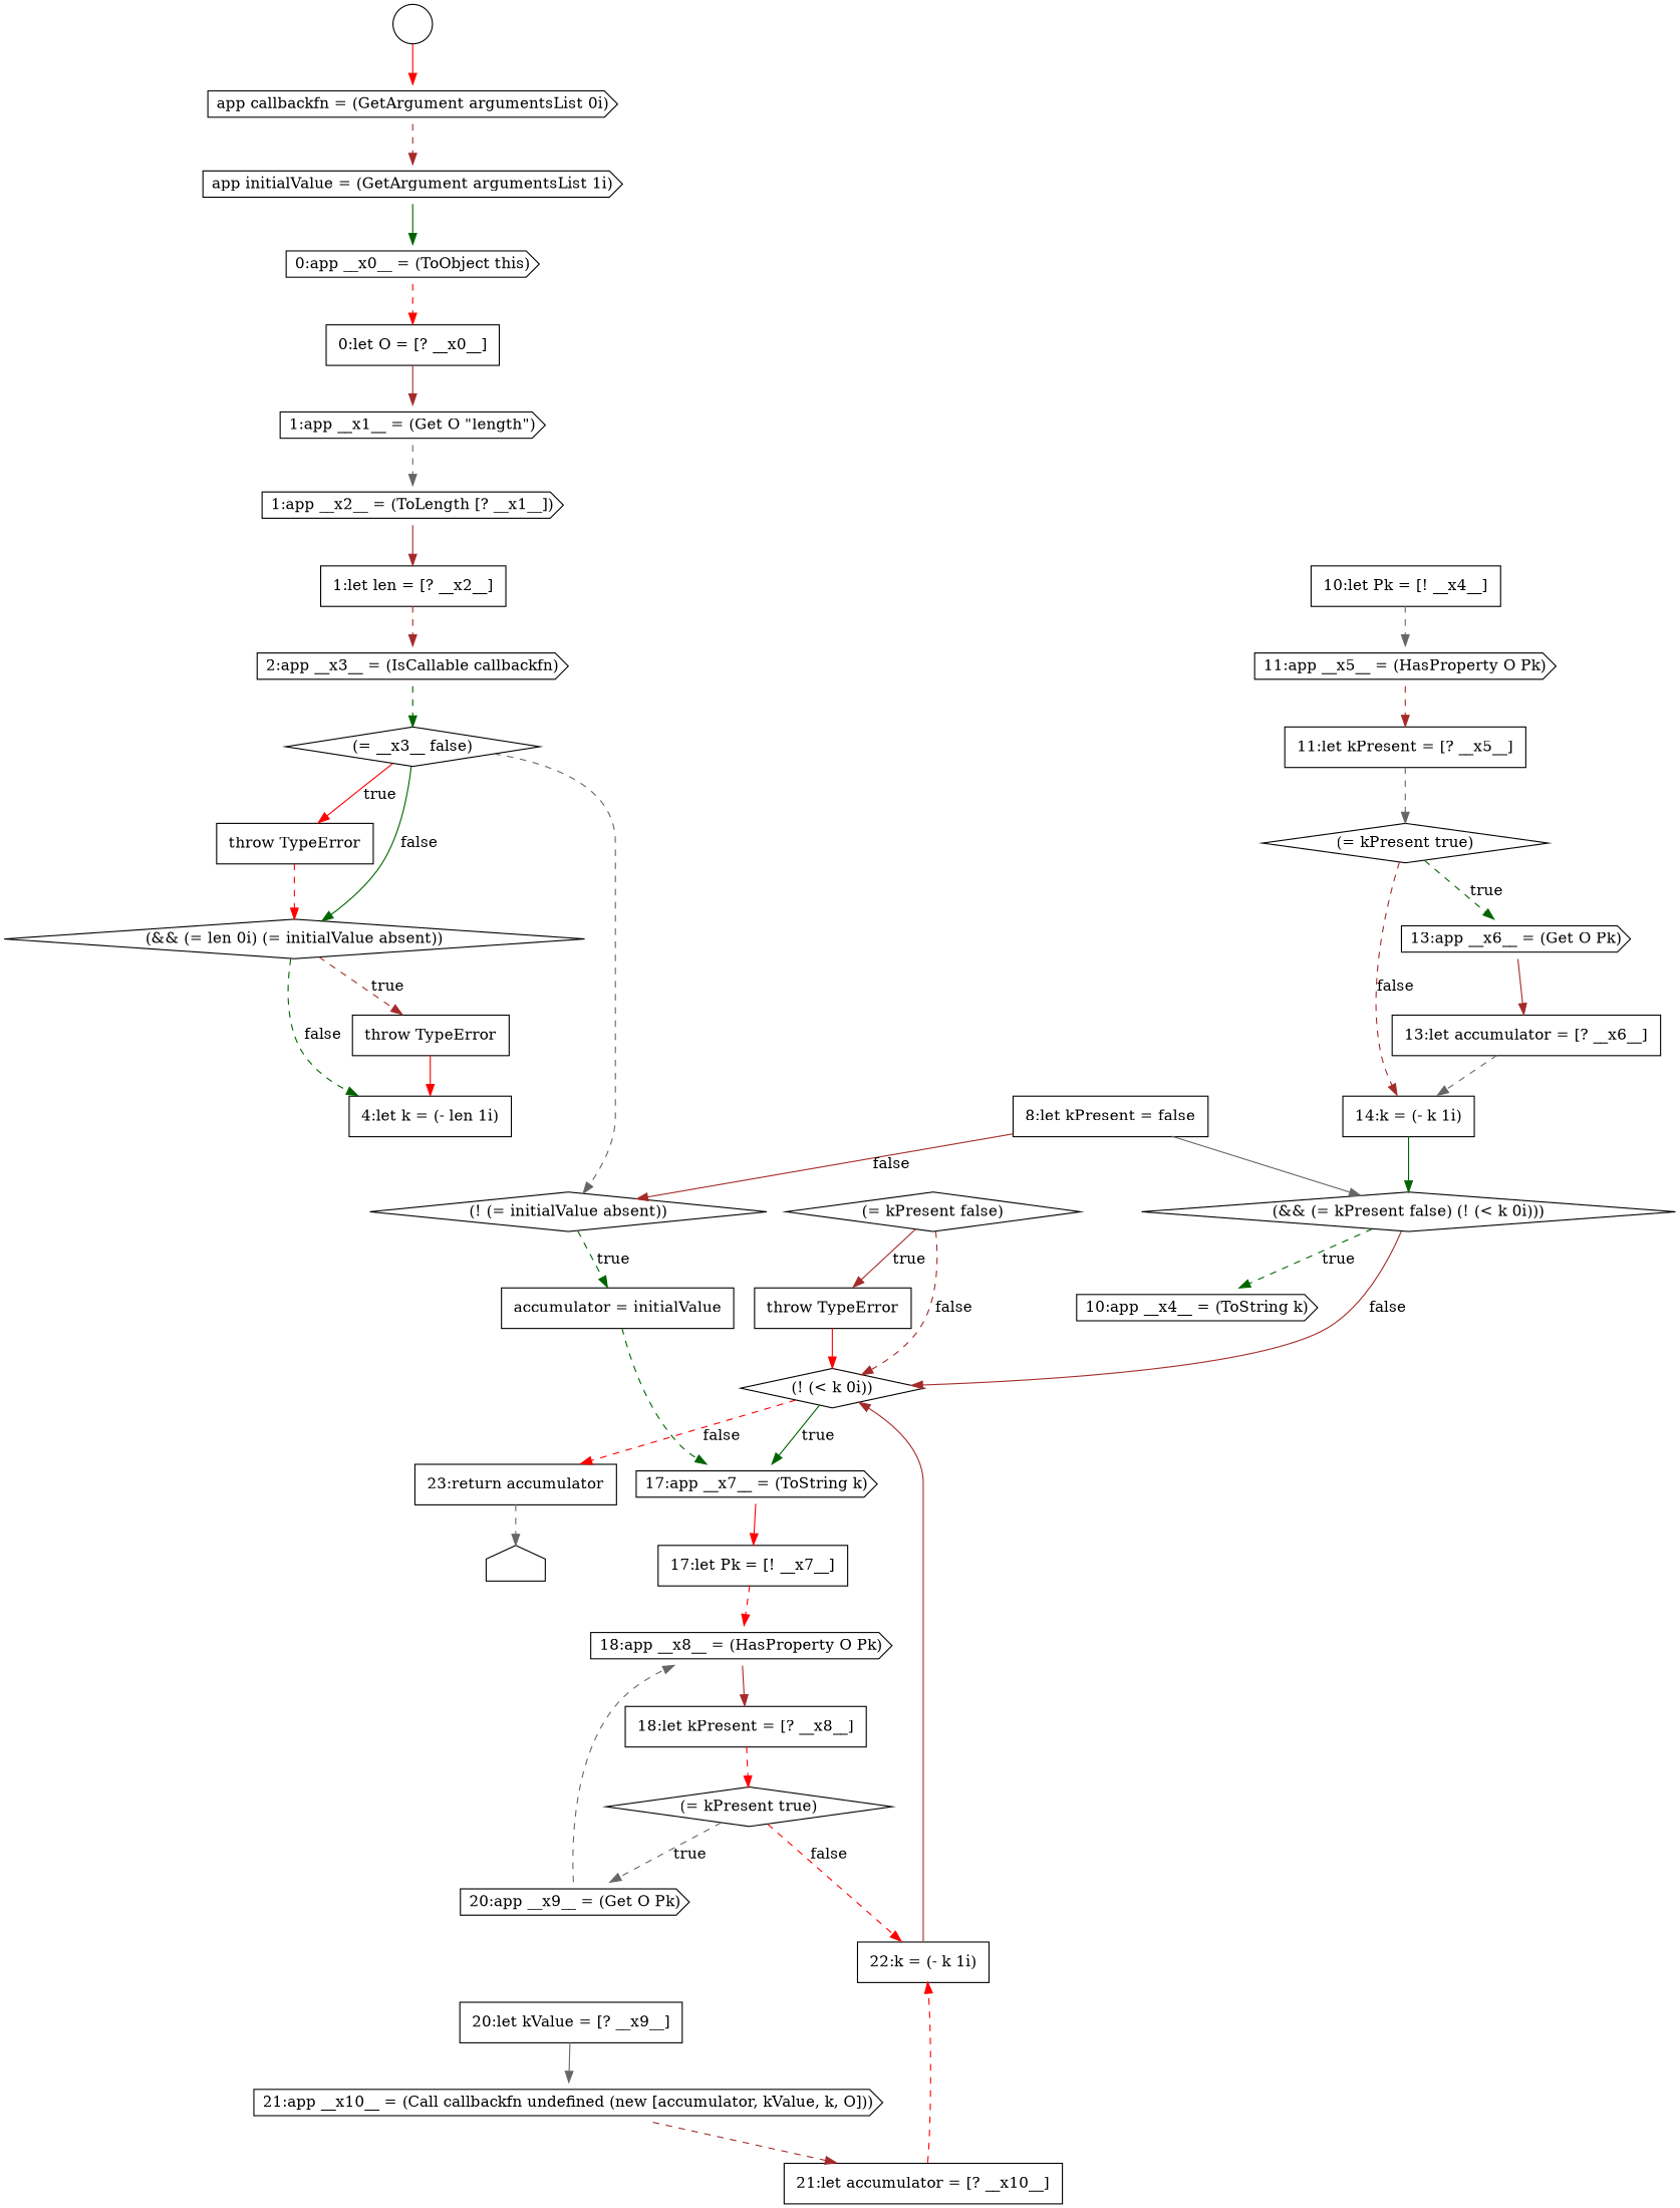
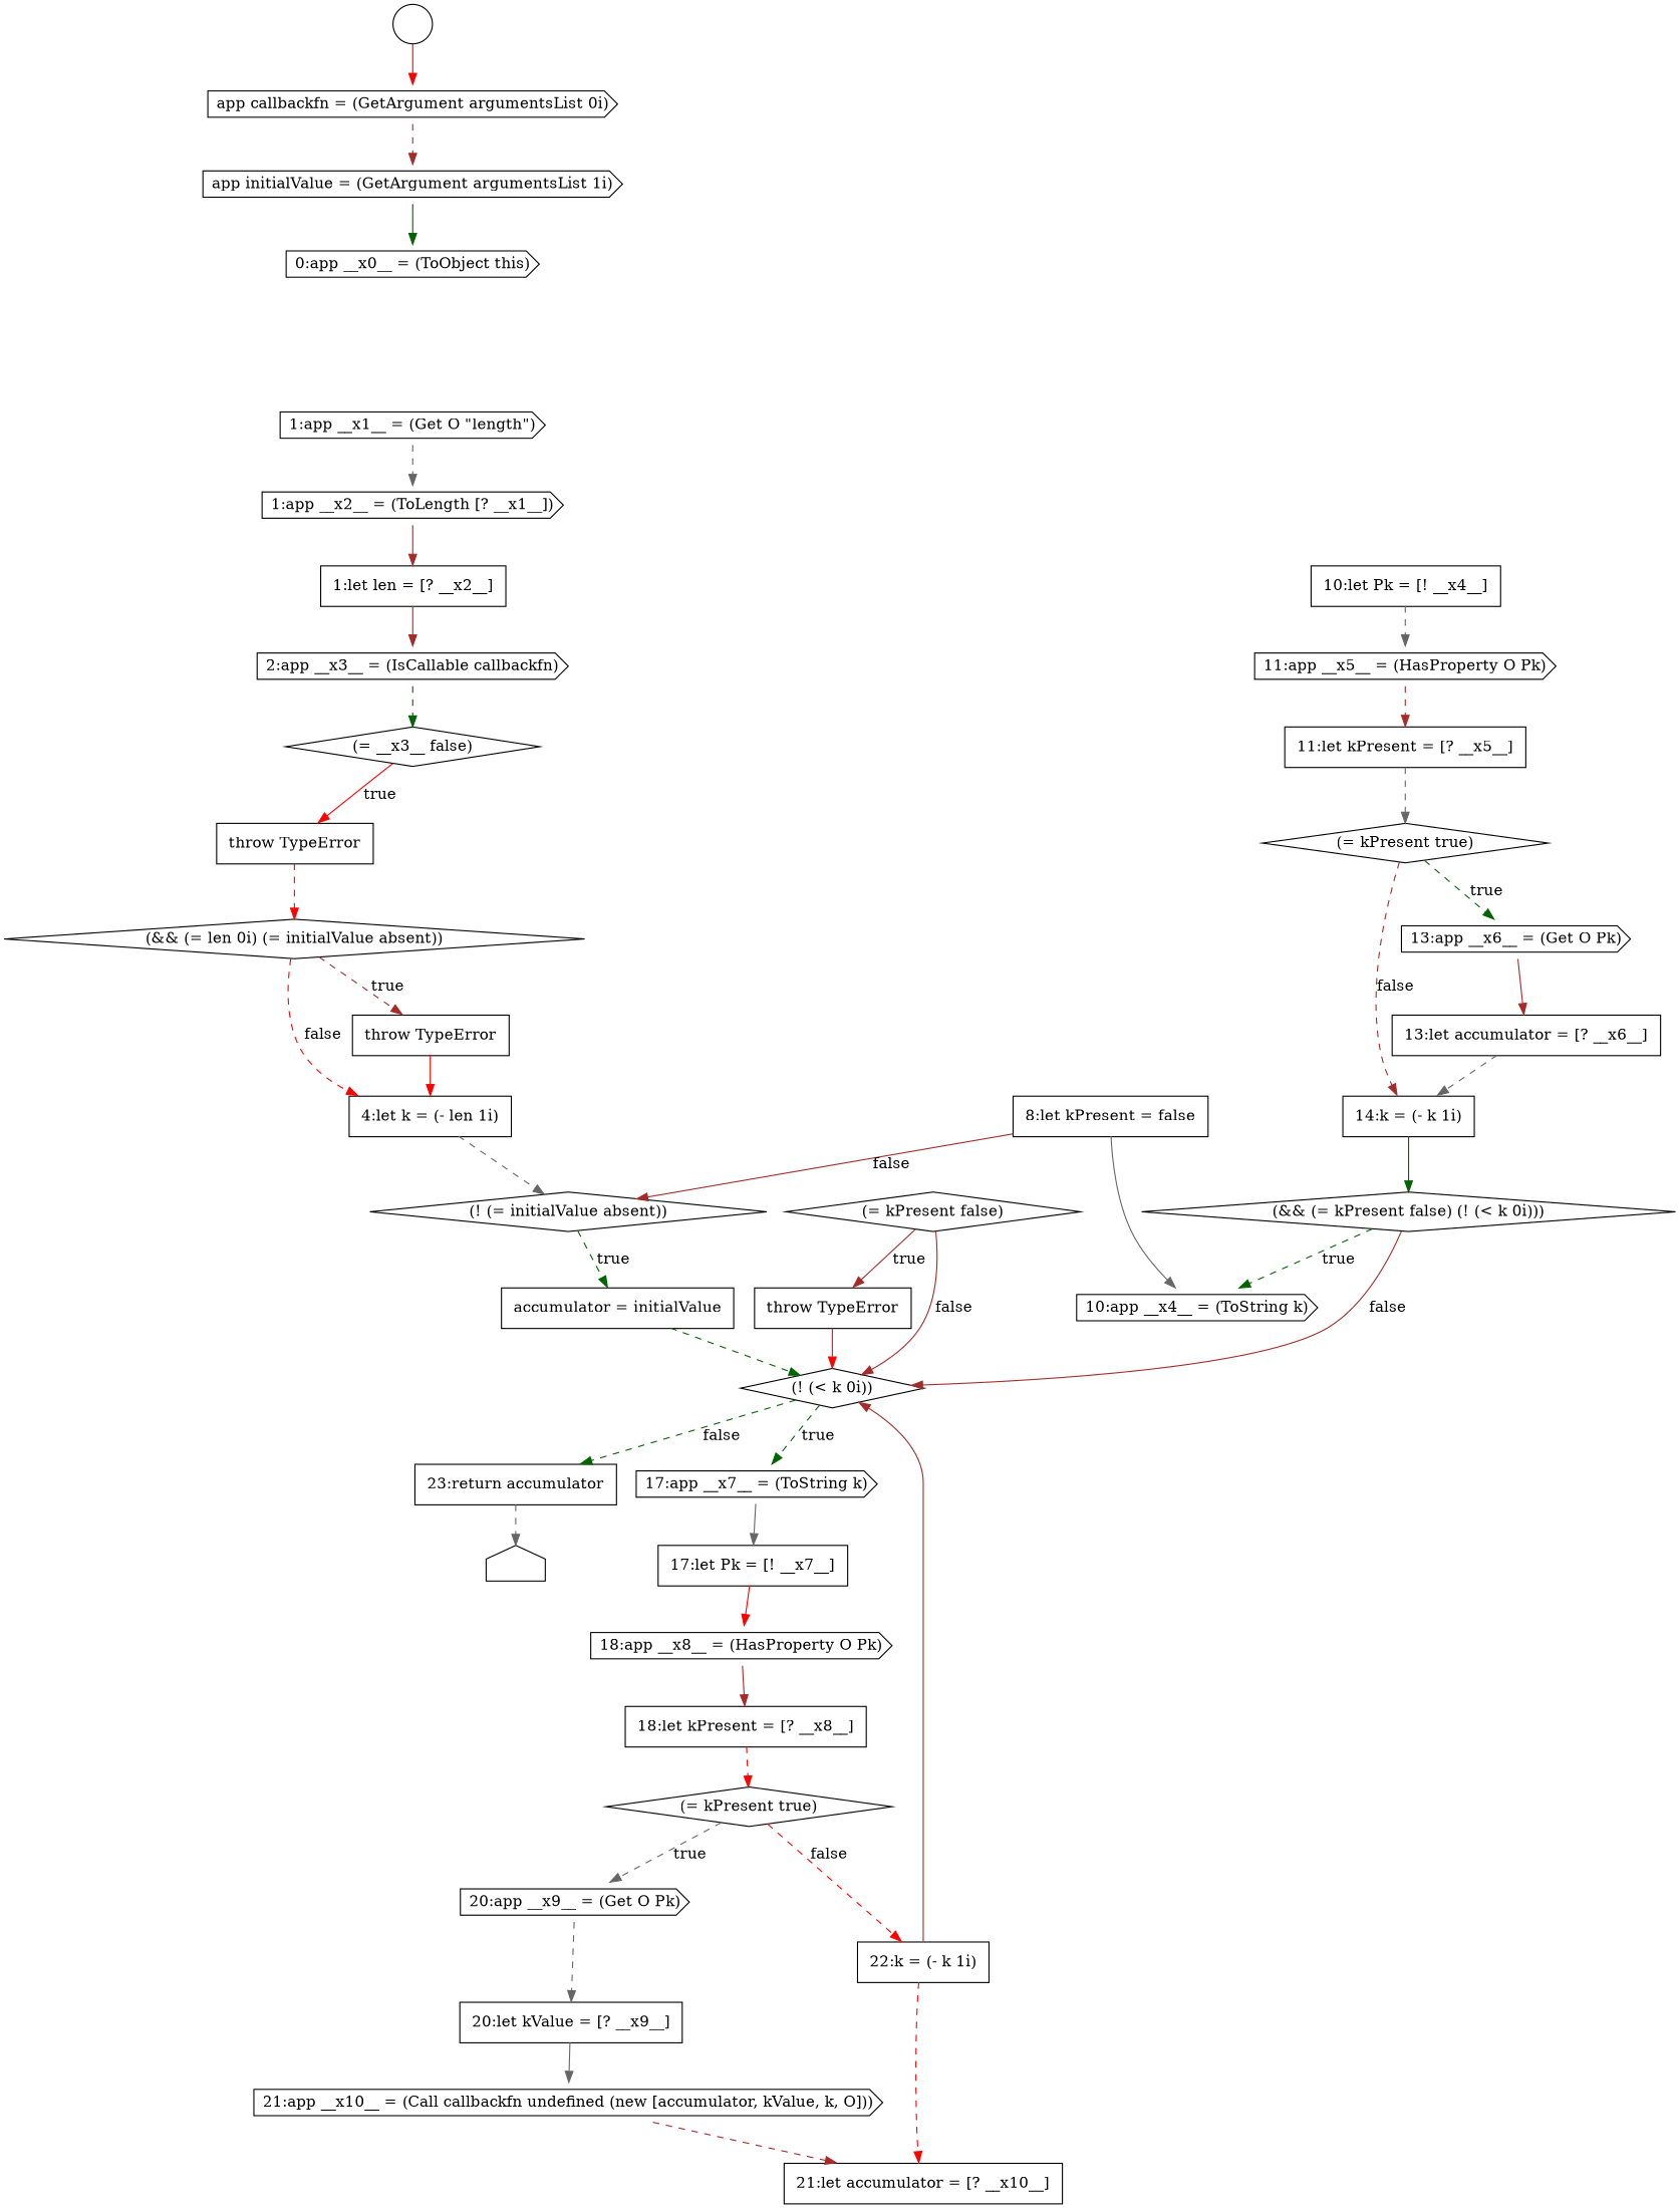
  digraph {
    node [color=black fillcolor=white shape=none style=filled]
    edge [color=brown style=dashed]
    n1 [label=<<font color="black">10:app __x4__ = (ToString k)</font>> shape=cds]
    n2 [label=<<font color="black">     <table border="0" cellborder="1" cellspacing="0" cellpadding="10">       <tr><td align="left">10:let Pk = [! __x4__]</td></tr>     </table>   </font>> margin=0]
    n3 [label=<<font color="black">11:app __x5__ = (HasProperty O Pk)</font>> shape=cds]
    n4 [label=<<font color="black">     <table border="0" cellborder="1" cellspacing="0" cellpadding="10">       <tr><td align="left">23:return accumulator</td></tr>     </table>   </font>> margin=0]
    n5 [label=" " shape=house]
    n6 [label=<<font color="black">     <table border="0" cellborder="1" cellspacing="0" cellpadding="10">       <tr><td align="left">18:let kPresent = [? __x8__]</td></tr>     </table>   </font>> margin=0]
    n7 [label=<<font color="black">(= kPresent true)</font>> shape=diamond]
    n8 [label=<<font color="black">     <table border="0" cellborder="1" cellspacing="0" cellpadding="10">       <tr><td align="left">22:k = (- k 1i)</td></tr>     </table>   </font>> margin=0]
    n9 [label=<<font color="black">20:app __x9__ = (Get O Pk)</font>> shape=cds]
    n10 [label=<<font color="black">     <table border="0" cellborder="1" cellspacing="0" cellpadding="10">       <tr><td align="left">11:let kPresent = [? __x5__]</td></tr>     </table>   </font>> margin=0]
    n11 [label=<<font color="black">(= kPresent true)</font>> shape=diamond]
    n12 [label=<<font color="black">     <table border="0" cellborder="1" cellspacing="0" cellpadding="10">       <tr><td align="left">20:let kValue = [? __x9__]</td></tr>     </table>   </font>> margin=0]
    n13 [label=<<font color="black">21:app __x10__ = (Call callbackfn undefined (new [accumulator, kValue, k, O]))</font>> shape=cds]
    n14 [label=<<font color="black">     <table border="0" cellborder="1" cellspacing="0" cellpadding="10">       <tr><td align="left">21:let accumulator = [? __x10__]</td></tr>     </table>   </font>> margin=0]
    n15 [label=<<font color="black">     <table border="0" cellborder="1" cellspacing="0" cellpadding="10">       <tr><td align="left">13:let accumulator = [? __x6__]</td></tr>     </table>   </font>> margin=0]
    n16 [label=<<font color="black">     <table border="0" cellborder="1" cellspacing="0" cellpadding="10">       <tr><td align="left">14:k = (- k 1i)</td></tr>     </table>   </font>> margin=0]
    n17 [label=<<font color="black">(&amp;&amp; (= kPresent false) (! (&lt; k 0i)))</font>> shape=diamond]
    n18 [label=<<font color="black">(! (&lt; k 0i))</font>> shape=diamond]
    n19 [label=" " shape=circle]
    n20 [label=<<font color="black">app callbackfn = (GetArgument argumentsList 0i)</font>> shape=cds]
    n21 [label=<<font color="black">app initialValue = (GetArgument argumentsList 1i)</font>> shape=cds]
    n22 [label=<<font color="black">13:app __x6__ = (Get O Pk)</font>> shape=cds]
    n23 [label=<<font color="black">     <table border="0" cellborder="1" cellspacing="0" cellpadding="10">       <tr><td align="left">1:let len = [? __x2__]</td></tr>     </table>   </font>> margin=0]
    n24 [label=<<font color="black">2:app __x3__ = (IsCallable callbackfn)</font>> shape=cds]
    n25 [label=<<font color="black">(= __x3__ false)</font>> shape=diamond]
    n26 [label=<<font color="black">0:app __x0__ = (ToObject this)</font>> shape=cds]
    n27 [label=<<font color="black">     <table border="0" cellborder="1" cellspacing="0" cellpadding="10">       <tr><td align="left">throw TypeError</td></tr>     </table>   </font>> margin=0]
    n28 [label=<<font color="black">     <table border="0" cellborder="1" cellspacing="0" cellpadding="10">       <tr><td align="left">4:let k = (- len 1i)</td></tr>     </table>   </font>> margin=0]
    n29 [label=<<font color="black">(! (= initialValue absent))</font>> shape=diamond]
    n30 [label=<<font color="black">     <table border="0" cellborder="1" cellspacing="0" cellpadding="10">       <tr><td align="left">throw TypeError</td></tr>     </table>   </font>> margin=0]
    n31 [label=<<font color="black">17:app __x7__ = (ToString k)</font>> shape=cds]
    n32 [label=<<font color="black">(= kPresent false)</font>> shape=diamond]
    n33 [label=<<font color="black">1:app __x2__ = (ToLength [? __x1__])</font>> shape=cds]
-   n34 [label=<<font color="black">     <table border="0" cellborder="1" cellspacing="0" cellpadding="10">       <tr><td align="left">0:let O = [? __x0__]</td></tr>     </table>   </font>> margin=0]
    n35 [label=<<font color="black">1:app __x1__ = (Get O &quot;length&quot;)</font>> shape=cds]
    n36 [label=<<font color="black">     <table border="0" cellborder="1" cellspacing="0" cellpadding="10">       <tr><td align="left">accumulator = initialValue</td></tr>     </table>   </font>> margin=0]
    n37 [label=<<font color="black">     <table border="0" cellborder="1" cellspacing="0" cellpadding="10">       <tr><td align="left">8:let kPresent = false</td></tr>     </table>   </font>> margin=0]
    n38 [label=<<font color="black">     <table border="0" cellborder="1" cellspacing="0" cellpadding="10">       <tr><td align="left">17:let Pk = [! __x7__]</td></tr>     </table>   </font>> margin=0]
    n39 [label=<<font color="black">     <table border="0" cellborder="1" cellspacing="0" cellpadding="10">       <tr><td align="left">throw TypeError</td></tr>     </table>   </font>> margin=0]
    n40 [label=<<font color="black">(&amp;&amp; (= len 0i) (= initialValue absent))</font>> shape=diamond]
    n41 [label=<<font color="black">18:app __x8__ = (HasProperty O Pk)</font>> shape=cds]
    n2 -> n3 [color=gray40]
    n3 -> n10
    n4 -> n5 [color=gray40]
    n6 -> n7 [color=red]
    n7 -> n8 [color=red label=<<font color="black">false</font>>]
    n7 -> n9 [color=gray40 label=<<font color="black">true</font>>]
    n8 -> n18 [style=solid]
-   n9 -> n41 [color=gray40]
+   n9 -> n12 [color=gray40]
    n10 -> n11 [color=gray40]
    n11 -> n16 [label=<<font color="black">false</font>>]
    n11 -> n22 [color=darkgreen label=<<font color="black">true</font>>]
    n12 -> n13 [color=gray40 style=solid]
    n13 -> n14
-   n14 -> n8 [color=red]
+   n8 -> n14 [color=red]
    n15 -> n16 [color=gray40]
    n16 -> n17 [color=darkgreen style=solid]
    n17 -> n1 [color=darkgreen label=<<font color="black">true</font>>]
    n17 -> n18 [label=<<font color="black">false</font>> style=solid]
-   n18 -> n4 [color=red label=<<font color="black">false</font>>]
-   n18 -> n31 [color=darkgreen label=<<font color="black">true</font>> style=solid]
+   n18 -> n4 [color=darkgreen label=<<font color="black">false</font>>]
+   n18 -> n31 [color=darkgreen label=<<font color="black">true</font>>]
    n19 -> n20 [color=red style=solid]
    n20 -> n21
    n21 -> n26 [color=darkgreen style=solid]
    n22 -> n15 [style=solid]
-   n23 -> n24
+   n23 -> n24 [style=solid]
    n24 -> n25 [color=darkgreen]
    n25 -> n39 [color=red label=<<font color="black">true</font>> style=solid]
-   n25 -> n40 [color=darkgreen label=<<font color="black">false</font>> style=solid]
-   n26 -> n34 [color=red]
    n27 -> n28 [color=red style=solid]
-   n25 -> n29 [color=gray40]
+   n28 -> n29 [color=gray40]
    n29 -> n36 [color=darkgreen label=<<font color="black">true</font>>]
    n30 -> n18 [color=red style=solid]
-   n31 -> n38 [color=red style=solid]
-   n32 -> n18 [label=<<font color="black">false</font>>]
+   n31 -> n38 [color=gray40 style=solid]
+   n32 -> n18 [label=<<font color="black">false</font>> style=solid]
    n32 -> n30 [label=<<font color="black">true</font>> style=solid]
    n33 -> n23 [style=solid]
-   n34 -> n35 [style=solid]
    n35 -> n33 [color=gray40]
-   n36 -> n31 [color=darkgreen]
-   n37 -> n17 [color=gray40 style=solid]
+   n36 -> n18 [color=darkgreen]
+   n37 -> n1 [color=gray40 style=solid]
    n37 -> n29 [label=<<font color="black">false</font>> style=solid]
-   n38 -> n41 [color=red]
+   n38 -> n41 [color=red style=solid]
    n39 -> n40 [color=red]
    n40 -> n27 [label=<<font color="black">true</font>>]
-   n40 -> n28 [color=darkgreen label=<<font color="black">false</font>>]
+   n40 -> n28 [color=red label=<<font color="black">false</font>>]
    n41 -> n6 [style=solid]
  }
